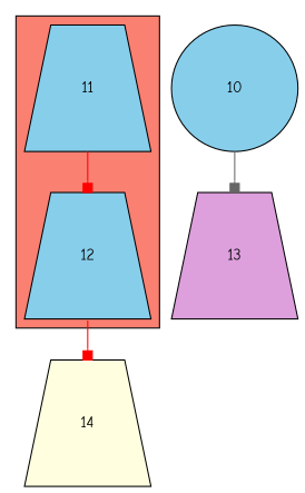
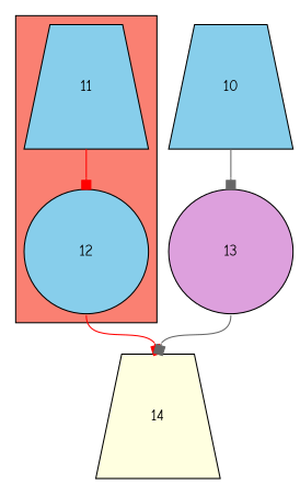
  digraph {
    fontname="Comic Neue"
    node [fillcolor=skyblue fontname="Comic Neue" shape=trapezium style=filled]
    edge [arrowhead=box color=red fontname="Comic Neue" headport=n tailport=s]
    11 [height=1.53571 width=1.53571]
-   12 [height=1.53571 width=1.53571]
+   12 [height=1.53571 shape=circle width=1.53571]
    14 [fillcolor=lightyellow height=1.53571 width=1.53571]
-   13 [fillcolor=plum height=1.53571 width=1.53571]
-   10 [height=1.53571 shape=circle width=1.53571]
+   13 [fillcolor=plum height=1.53571 shape=circle width=1.53571]
+   10 [height=1.53571 width=1.53571]
    subgraph cluster_1 {
      fillcolor=salmon
      style=filled
      11
      12
    }
    11 -> 12
    12 -> 14
+   13 -> 14 [color=gray40]
    10 -> 13 [color=gray40]
  }
